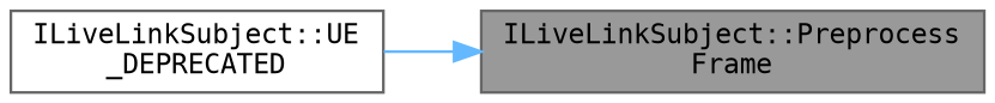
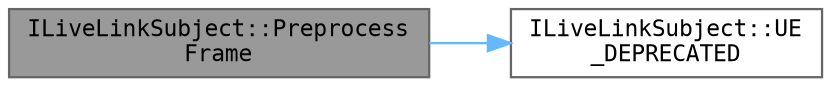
  digraph {
    rankdir=RL
    fontname="DejaVu Sans Mono"
    node [fontname="DejaVu Sans Mono" fontsize=10 shape=box style=filled]
    n1 [color=gray40 fillcolor=grey60 fontcolor=black height=0.2 label="ILiveLinkSubject::Preprocess\lFrame" width=0.4]
    n2 [color=grey40 fillcolor=white height=0.2 label="ILiveLinkSubject::UE\l_DEPRECATED" width=0.4]
-   n1 -> n2 [color=steelblue1 dir=back fontname="DejaVu Sans Mono" fontsize=10 labelfontname=Helvetica labelfontsize=10 style=solid]
+   n2 -> n1 [color=steelblue1 dir=back fontname="DejaVu Sans Mono" fontsize=10 labelfontname=Helvetica labelfontsize=10 style=solid]
  }
